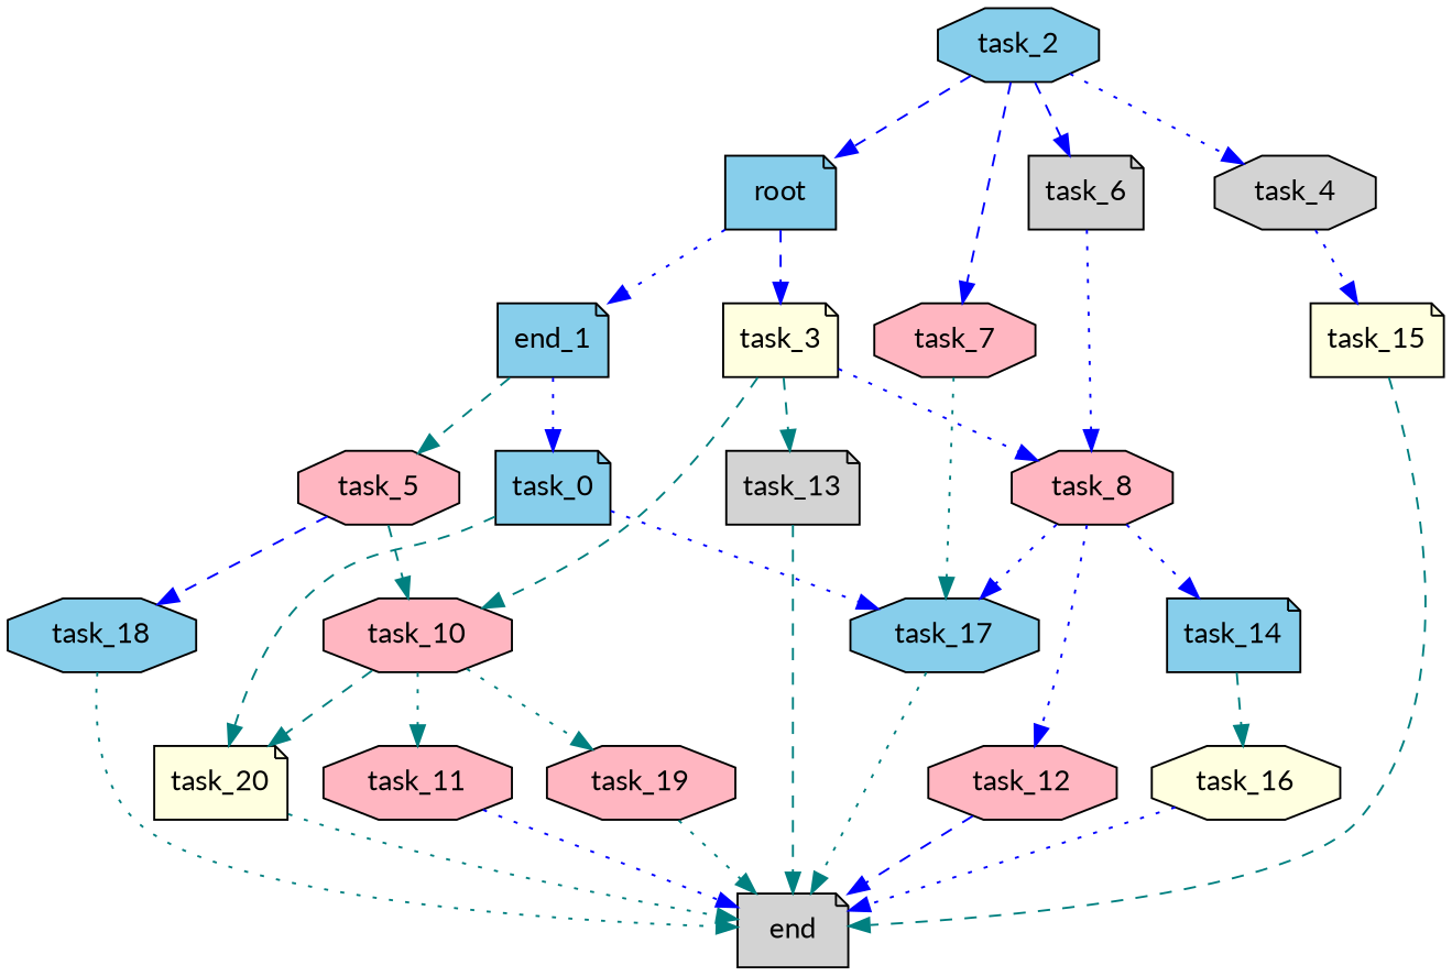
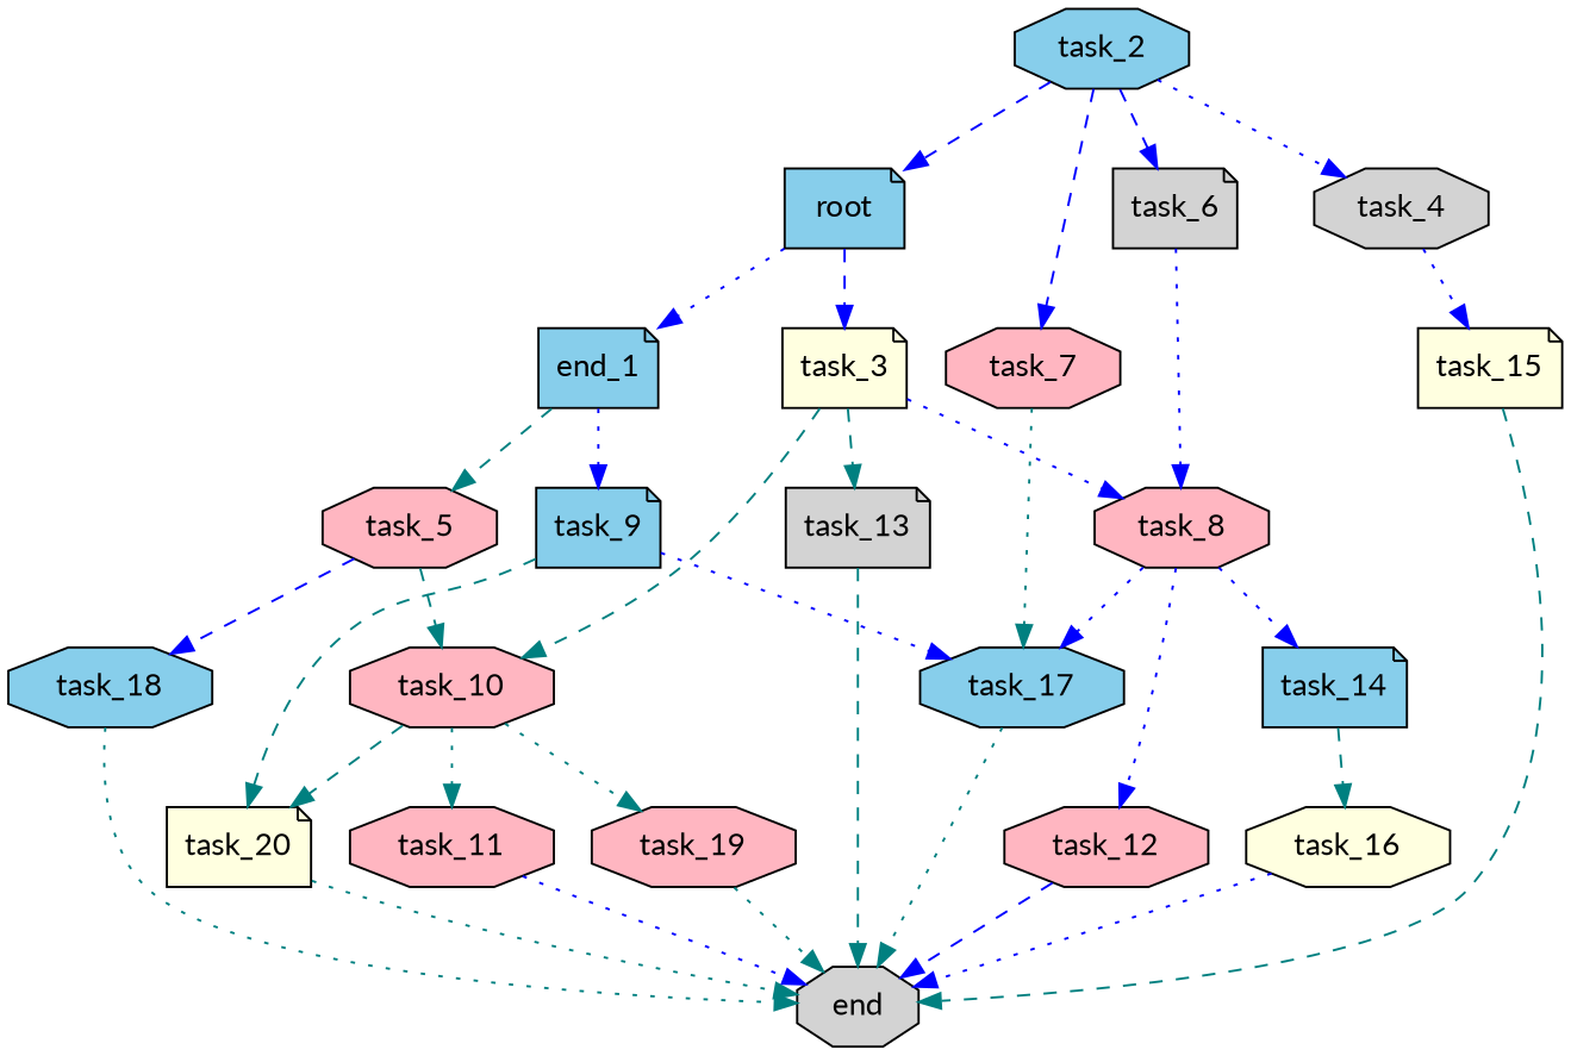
  digraph {
    fontname=Lato
    node [fillcolor=skyblue fontname=Lato shape=octagon style=filled]
    edge [color=blue fontname=Lato style=dotted]
    root [shape=note]
    n2 [label=end_1 shape=note]
    task_3 [fillcolor=lightyellow shape=note]
    task_5 [fillcolor=lightpink]
-   task_9 [shape=note label=task_0]
+   task_9 [shape=note]
    task_2
    task_4 [fillcolor=lightgrey]
    task_6 [fillcolor=lightgrey shape=note]
    task_7 [fillcolor=lightpink]
    task_8 [fillcolor=lightpink]
    task_10 [fillcolor=lightpink]
    task_13 [fillcolor=lightgrey shape=note]
    task_18
    task_17
    task_20 [fillcolor=lightyellow shape=note]
    task_15 [fillcolor=lightyellow shape=note]
    task_12 [fillcolor=lightpink]
    task_14 [shape=note]
    task_11 [fillcolor=lightpink]
    task_19 [fillcolor=lightpink]
-   end [fillcolor=lightgrey shape=note]
+   end [fillcolor=lightgrey]
    task_16 [fillcolor=lightyellow]
    root -> n2
    root -> task_3 [style=dashed]
    n2 -> task_5 [color=teal style=dashed]
    n2 -> task_9
    task_3 -> task_8
    task_3 -> task_10 [color=teal style=dashed]
    task_3 -> task_13 [color=teal style=dashed]
    task_5 -> task_10 [color=teal style=dashed]
    task_5 -> task_18 [style=dashed]
    task_9 -> task_17
    task_9 -> task_20 [color=teal style=dashed]
    task_2 -> root [style=dashed]
    task_2 -> task_4
    task_2 -> task_6 [style=dashed]
    task_2 -> task_7 [style=dashed]
    task_4 -> task_15
    task_6 -> task_8
    task_7 -> task_17 [color=teal]
    task_8 -> task_17
    task_8 -> task_12
    task_8 -> task_14
    task_10 -> task_20 [color=teal style=dashed]
    task_10 -> task_11 [color=teal]
    task_10 -> task_19 [color=teal]
    task_13 -> end [color=teal style=dashed]
    task_18 -> end [color=teal]
    task_17 -> end [color=teal]
    task_20 -> end [color=teal]
    task_15 -> end [color=teal style=dashed]
    task_12 -> end [style=dashed]
    task_14 -> task_16 [color=teal style=dashed]
    task_11 -> end
    task_19 -> end [color=teal]
    task_16 -> end
  }
